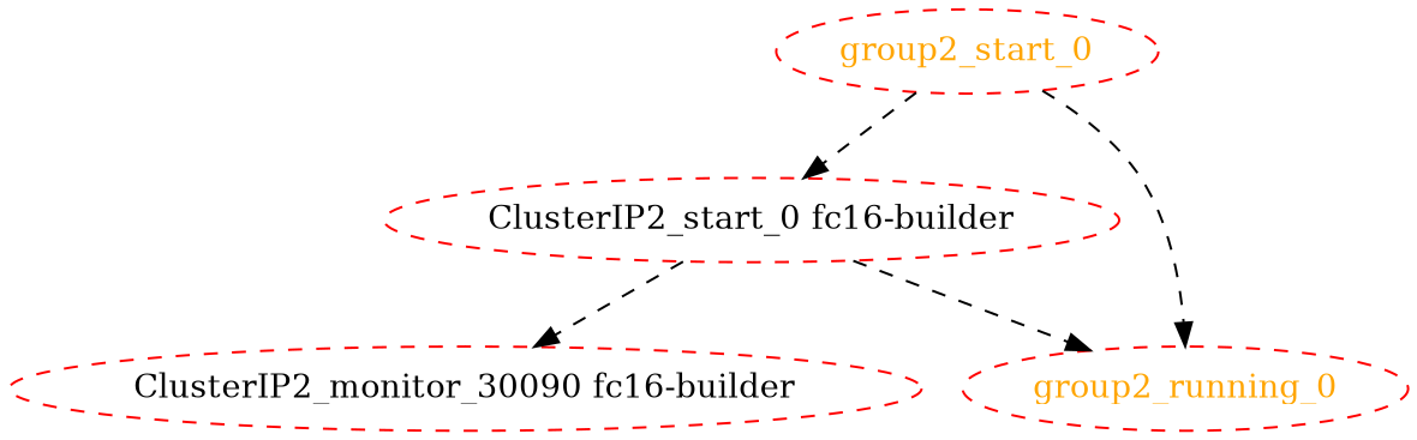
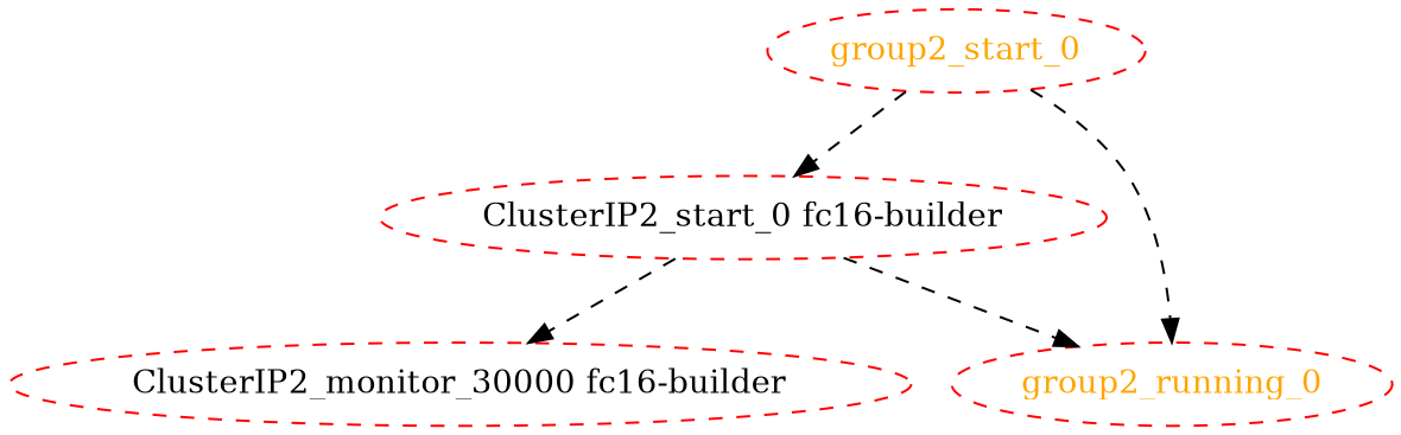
  digraph {
    node [color=red fontcolor=black style=dashed]
    edge [style=dashed]
-   "ClusterIP2_monitor_30000 fc16-builder" [label="ClusterIP2_monitor_30090 fc16-builder"]
+   "ClusterIP2_monitor_30000 fc16-builder"
    "ClusterIP2_start_0 fc16-builder"
    group2_running_0 [fontcolor=orange]
    group2_start_0 [fontcolor=orange]
    "ClusterIP2_start_0 fc16-builder" -> "ClusterIP2_monitor_30000 fc16-builder"
    "ClusterIP2_start_0 fc16-builder" -> group2_running_0
    group2_start_0 -> "ClusterIP2_start_0 fc16-builder"
    group2_start_0 -> group2_running_0
  }
